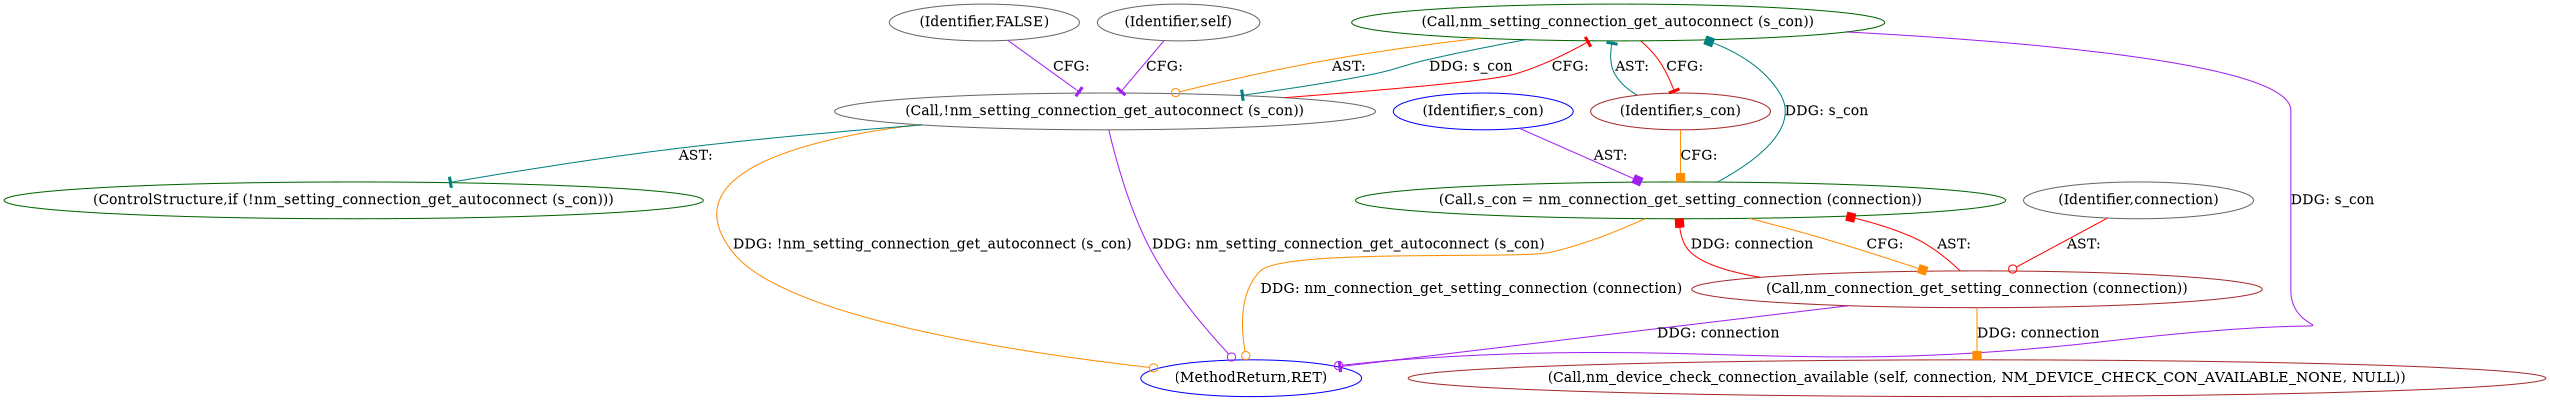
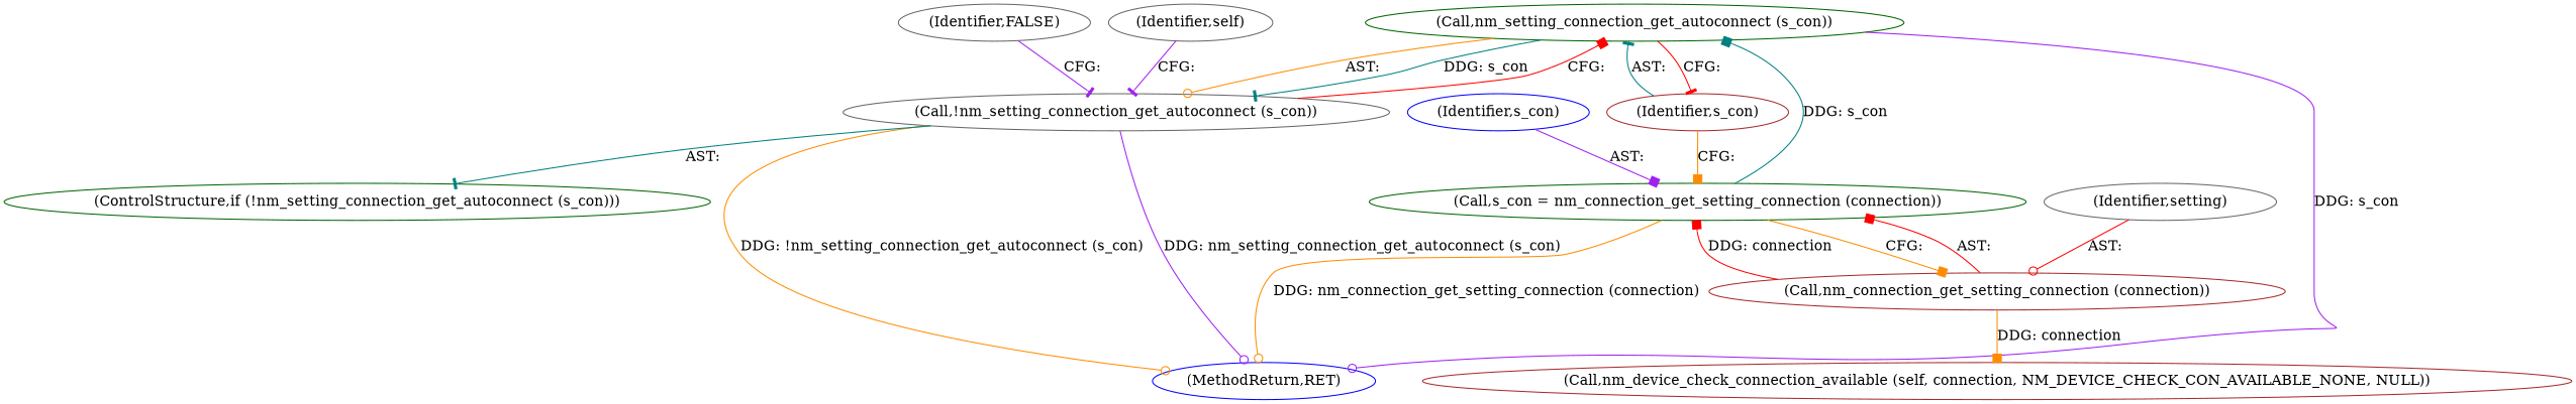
  digraph {
    node [color=gray40]
    edge [arrowhead=tee color=darkorange]
    n1 [color=darkgreen label="(Call,nm_setting_connection_get_autoconnect (s_con))"]
    n2 [label="(Call,!nm_setting_connection_get_autoconnect (s_con))"]
    n3 [color=blue label="(MethodReturn,RET)"]
    n4 [color=brown label="(Identifier,s_con)"]
    n5 [color=darkgreen label="(ControlStructure,if (!nm_setting_connection_get_autoconnect (s_con)))"]
    n6 [color=darkgreen label="(Call,s_con = nm_connection_get_setting_connection (connection))"]
    n7 [color=brown label="(Call,nm_connection_get_setting_connection (connection))"]
    n8 [color=brown label="(Call,nm_device_check_connection_available (self, connection, NM_DEVICE_CHECK_CON_AVAILABLE_NONE, NULL))"]
-   n9 [label="(Identifier,connection)"]
+   n9 [label="(Identifier,setting)"]
    n10 [label="(Identifier,FALSE)"]
    n11 [label="(Identifier,self)"]
    n12 [color=blue label="(Identifier,s_con)"]
    n1 -> n2 [arrowhead=odot label="AST: "]
    n1 -> n2 [color=teal label="DDG: s_con"]
    n1 -> n3 [arrowhead=odot color=purple label="DDG: s_con"]
    n1 -> n4 [color=red label="CFG: "]
-   n2 -> n1 [color=red label="CFG: "]
+   n2 -> n1 [arrowhead=box color=red label="CFG: "]
    n2 -> n3 [arrowhead=odot label="DDG: !nm_setting_connection_get_autoconnect (s_con)"]
    n2 -> n3 [arrowhead=odot color=purple label="DDG: nm_setting_connection_get_autoconnect (s_con)"]
    n2 -> n5 [color=teal label="AST: "]
    n4 -> n1 [color=teal label="AST: "]
    n4 -> n6 [arrowhead=box label="CFG: "]
    n6 -> n1 [arrowhead=box color=teal label="DDG: s_con"]
    n6 -> n3 [arrowhead=odot label="DDG: nm_connection_get_setting_connection (connection)"]
    n6 -> n7 [arrowhead=box label="CFG: "]
-   n7 -> n3 [color=purple label="DDG: connection"]
    n7 -> n6 [arrowhead=box color=red label="AST: "]
    n7 -> n6 [arrowhead=box color=red label="DDG: connection"]
    n7 -> n8 [arrowhead=box label="DDG: connection"]
    n9 -> n7 [arrowhead=odot color=red label="AST: "]
    n10 -> n2 [color=purple label="CFG: "]
    n11 -> n2 [color=purple label="CFG: "]
    n12 -> n6 [arrowhead=box color=purple label="AST: "]
  }
